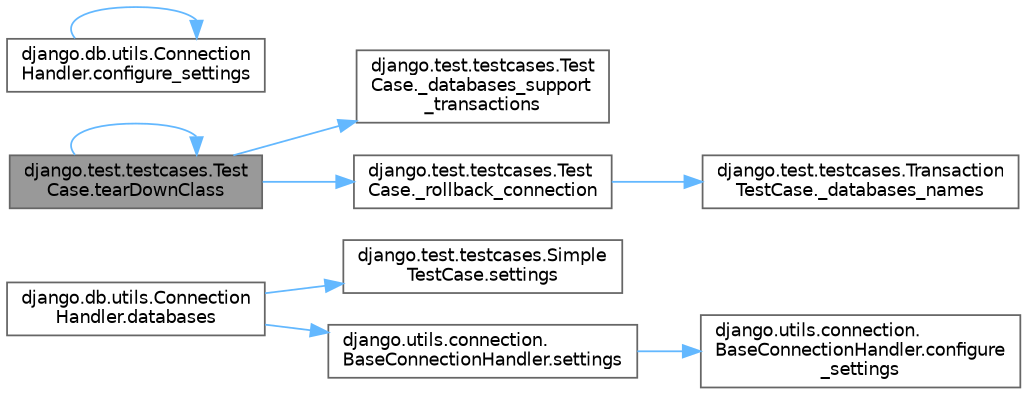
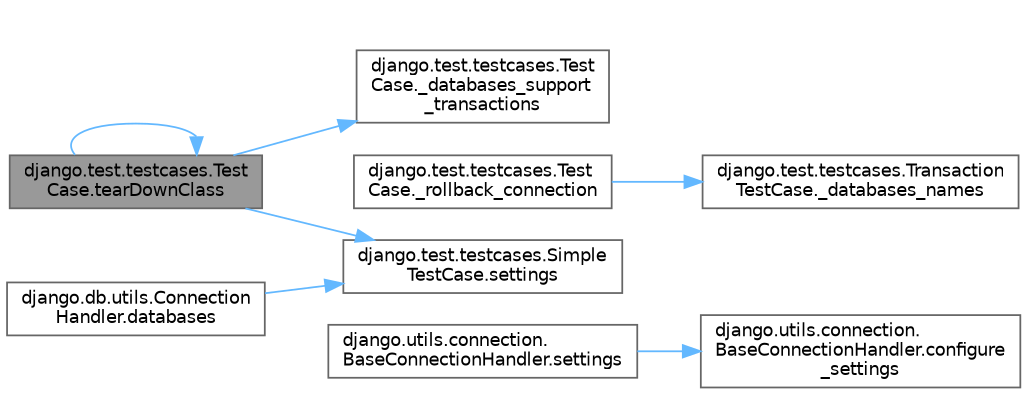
  digraph {
    rankdir=LR
    node [color=grey40 fillcolor=white fontname=Helvetica fontsize=10 shape=box style=filled]
    edge [color=steelblue1 fontname=Helvetica fontsize=10 labelfontname=Helvetica labelfontsize=10 style=solid]
    n1 [color=gray40 fillcolor=grey60 fontcolor=black height=0.2 label="django.test.testcases.Test\lCase.tearDownClass" width=0.4]
    n2 [height=0.2 label="django.test.testcases.Test\lCase._databases_support\l_transactions" width=0.4]
    n3 [height=0.2 label="django.test.testcases.Test\lCase._rollback_connection" width=0.4]
    n4 [height=0.2 label="django.test.testcases.Transaction\lTestCase._databases_names" width=0.4]
    n5 [height=0.2 label="django.db.utils.Connection\lHandler.databases" width=0.4]
    n6 [height=0.2 label="django.test.testcases.Simple\lTestCase.settings" width=0.4]
    n7 [height=0.2 label="django.utils.connection.\lBaseConnectionHandler.settings" width=0.4]
    n8 [height=0.2 label="django.utils.connection.\lBaseConnectionHandler.configure\l_settings" width=0.4]
-   n9 [height=0.2 label="django.db.utils.Connection\lHandler.configure_settings" width=0.4]
    n1 -> n1
    n1 -> n2
-   n1 -> n3
+   n1 -> n6
    n3 -> n4
    n5 -> n6
-   n5 -> n7
    n7 -> n8
-   n9 -> n9
  }
